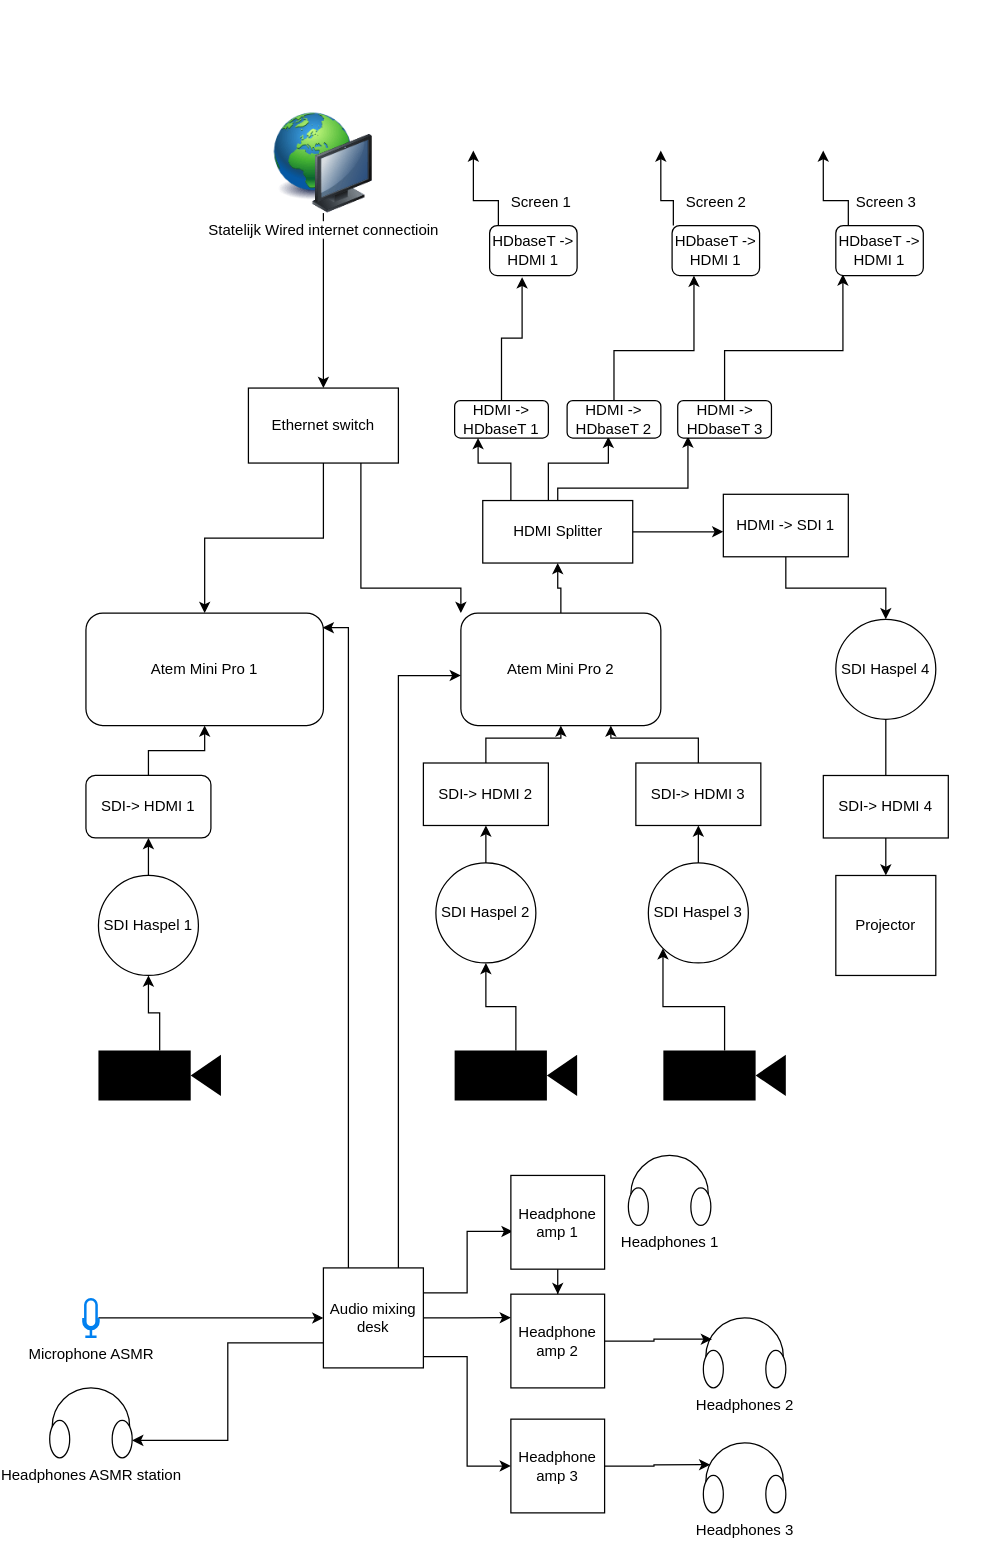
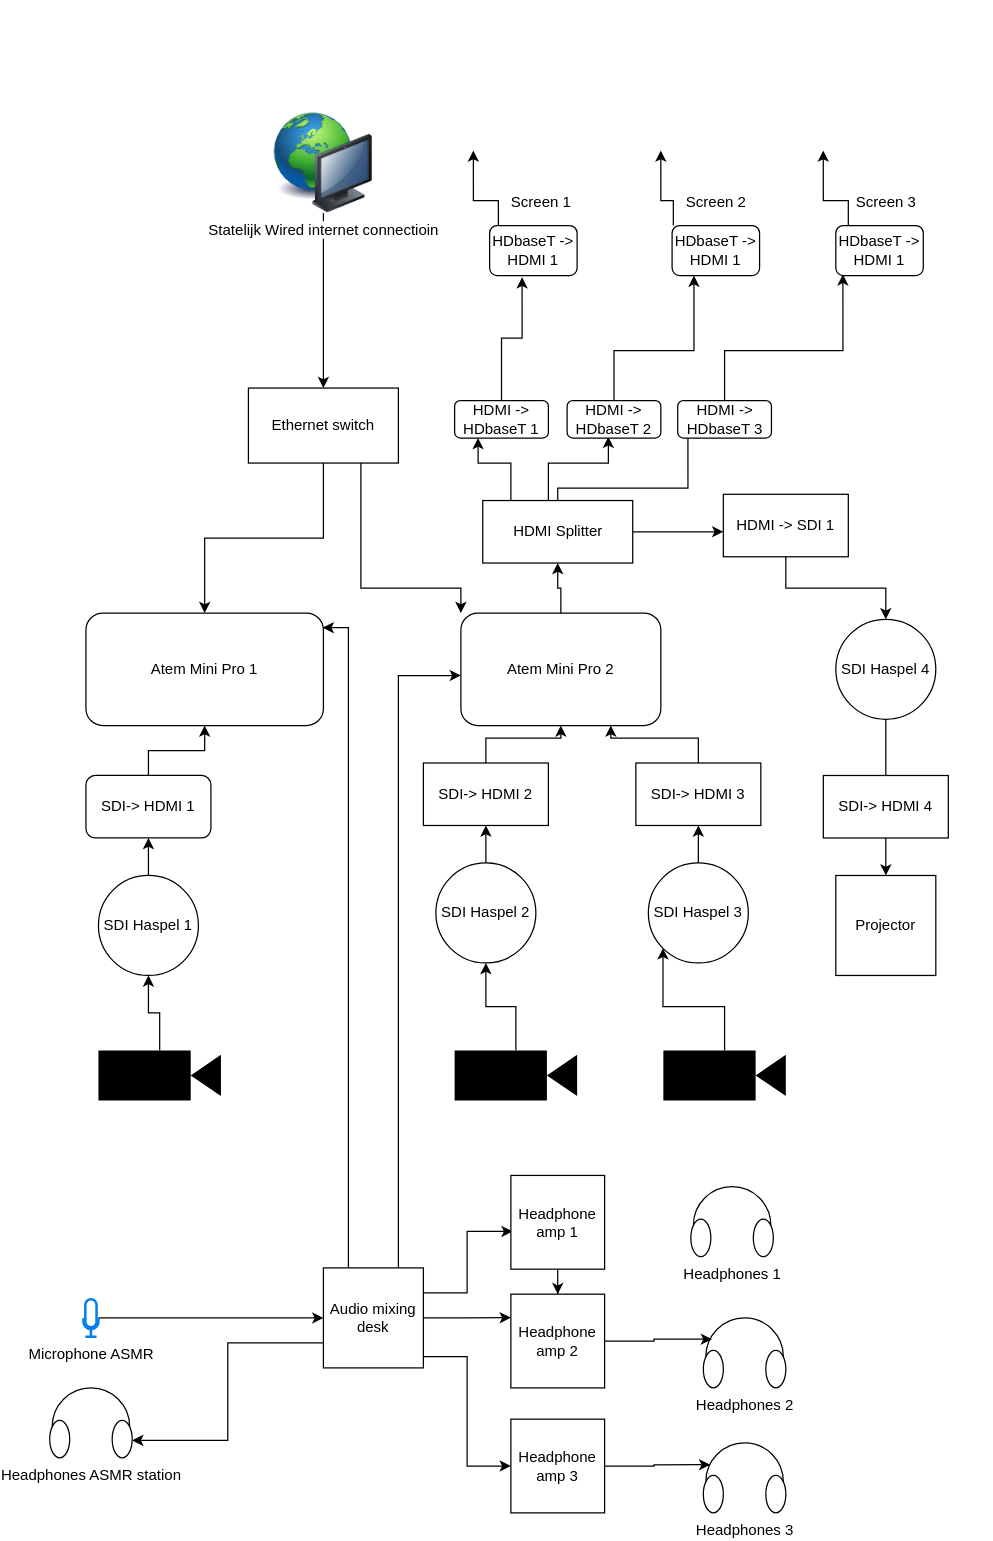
  <mxCell id="0" />
  <mxCell id="1" parent="0" />
  <mxCell id="2" value="Ethernet switch" style="rounded=0;whiteSpace=wrap;html=1;" parent="1" vertex="1"><mxGeometry x="179" y="310" width="120" height="60" as="geometry" /></mxCell>
  <mxCell id="3" style="edgeStyle=orthogonalEdgeStyle;rounded=0;orthogonalLoop=1;jettySize=auto;html=1;" parent="1" source="2" target="4" edge="1"><mxGeometry relative="1" as="geometry" /></mxCell>
  <mxCell id="4" value="Atem Mini Pro 1" style="rounded=1;whiteSpace=wrap;html=1;" parent="1" vertex="1"><mxGeometry x="49" y="490" width="190" height="90" as="geometry" /></mxCell>
  <mxCell id="5" style="edgeStyle=orthogonalEdgeStyle;rounded=0;orthogonalLoop=1;jettySize=auto;html=1;exitX=0.75;exitY=1;exitDx=0;exitDy=0;" parent="1" source="2" target="7" edge="1"><mxGeometry relative="1" as="geometry"><Array as="points"><mxPoint x="269" y="470" /><mxPoint x="349" y="470" /></Array></mxGeometry></mxCell>
  <mxCell id="6" style="edgeStyle=orthogonalEdgeStyle;rounded=0;orthogonalLoop=1;jettySize=auto;html=1;" parent="1" source="7" target="20" edge="1"><mxGeometry relative="1" as="geometry" /></mxCell>
  <mxCell id="7" value="Atem Mini Pro 2" style="rounded=1;whiteSpace=wrap;html=1;" parent="1" vertex="1"><mxGeometry x="349" y="490" width="160" height="90" as="geometry" /></mxCell>
  <mxCell id="8" style="edgeStyle=orthogonalEdgeStyle;rounded=0;orthogonalLoop=1;jettySize=auto;html=1;" parent="1" source="9" target="4" edge="1"><mxGeometry relative="1" as="geometry" /></mxCell>
  <mxCell id="9" value="SDI-&amp;gt; HDMI 1" style="whiteSpace=wrap;html=1;rounded=1;" parent="1" vertex="1"><mxGeometry x="49" y="620" width="100" height="50" as="geometry" /></mxCell>
  <mxCell id="10" style="edgeStyle=orthogonalEdgeStyle;rounded=0;orthogonalLoop=1;jettySize=auto;html=1;" parent="1" source="11" target="7" edge="1"><mxGeometry relative="1" as="geometry" /></mxCell>
  <mxCell id="11" value="SDI-&amp;gt; HDMI 2" style="rounded=0;whiteSpace=wrap;html=1;" parent="1" vertex="1"><mxGeometry x="319" y="610" width="100" height="50" as="geometry" /></mxCell>
  <mxCell id="12" style="edgeStyle=orthogonalEdgeStyle;rounded=0;orthogonalLoop=1;jettySize=auto;html=1;entryX=0.75;entryY=1;entryDx=0;entryDy=0;" parent="1" source="13" target="7" edge="1"><mxGeometry relative="1" as="geometry" /></mxCell>
  <mxCell id="13" value="SDI-&amp;gt; HDMI 3" style="rounded=0;whiteSpace=wrap;html=1;" parent="1" vertex="1"><mxGeometry x="489" y="610" width="100" height="50" as="geometry" /></mxCell>
  <mxCell id="14" style="edgeStyle=orthogonalEdgeStyle;rounded=0;orthogonalLoop=1;jettySize=auto;html=1;" parent="1" source="15" target="22" edge="1"><mxGeometry relative="1" as="geometry" /></mxCell>
  <mxCell id="15" value="HDMI -&amp;gt; SDI 1" style="rounded=0;whiteSpace=wrap;html=1;" parent="1" vertex="1"><mxGeometry x="559" y="395" width="100" height="50" as="geometry" /></mxCell>
  <mxCell id="16" style="edgeStyle=orthogonalEdgeStyle;rounded=0;orthogonalLoop=1;jettySize=auto;html=1;" parent="1" source="20" target="15" edge="1"><mxGeometry relative="1" as="geometry"><Array as="points"><mxPoint x="539" y="425" /><mxPoint x="539" y="425" /></Array></mxGeometry></mxCell>
  <mxCell id="17" style="edgeStyle=orthogonalEdgeStyle;rounded=0;orthogonalLoop=1;jettySize=auto;html=1;entryX=0.25;entryY=1;entryDx=0;entryDy=0;" parent="1" source="20" target="62" edge="1"><mxGeometry relative="1" as="geometry"><Array as="points"><mxPoint x="389" y="370" /><mxPoint x="363" y="370" /></Array></mxGeometry></mxCell>
  <mxCell id="18" style="edgeStyle=orthogonalEdgeStyle;rounded=0;orthogonalLoop=1;jettySize=auto;html=1;entryX=0.44;entryY=0.967;entryDx=0;entryDy=0;entryPerimeter=0;" parent="1" source="20" target="64" edge="1"><mxGeometry relative="1" as="geometry"><Array as="points"><mxPoint x="419" y="370" /><mxPoint x="467" y="370" /></Array></mxGeometry></mxCell>
- <mxCell id="19" style="edgeStyle=orthogonalEdgeStyle;rounded=0;orthogonalLoop=1;jettySize=auto;html=1;entryX=0.109;entryY=0.956;entryDx=0;entryDy=0;entryPerimeter=0;" parent="1" source="20" target="66" edge="1"><mxGeometry relative="1" as="geometry"><Array as="points"><mxPoint x="427" y="390" /><mxPoint x="531" y="390" /></Array></mxGeometry></mxCell>
+ <mxCell id="19" style="edgeStyle=orthogonalEdgeStyle;rounded=0;orthogonalLoop=1;jettySize=auto;html=1;entryX=0.109;entryY=0.956;entryDx=0;entryDy=0;entryPerimeter=0;endArrow=none;" parent="1" source="20" target="66" edge="1"><mxGeometry relative="1" as="geometry"><Array as="points"><mxPoint x="427" y="390" /><mxPoint x="531" y="390" /></Array></mxGeometry></mxCell>
  <mxCell id="20" value="HDMI Splitter" style="rounded=0;whiteSpace=wrap;html=1;" parent="1" vertex="1"><mxGeometry x="366.5" y="400" width="120" height="50" as="geometry" /></mxCell>
  <mxCell id="21" style="edgeStyle=orthogonalEdgeStyle;rounded=0;orthogonalLoop=1;jettySize=auto;html=1;endArrow=none;" parent="1" source="22" target="31" edge="1"><mxGeometry relative="1" as="geometry" /></mxCell>
  <mxCell id="22" value="SDI Haspel 4" style="ellipse;whiteSpace=wrap;html=1;aspect=fixed;" parent="1" vertex="1"><mxGeometry x="649" y="495" width="80" height="80" as="geometry" /></mxCell>
  <mxCell id="23" style="edgeStyle=orthogonalEdgeStyle;rounded=0;orthogonalLoop=1;jettySize=auto;html=1;" parent="1" source="24" target="11" edge="1"><mxGeometry relative="1" as="geometry" /></mxCell>
  <mxCell id="24" value="SDI Haspel 2" style="ellipse;whiteSpace=wrap;html=1;aspect=fixed;" parent="1" vertex="1"><mxGeometry x="329" y="690" width="80" height="80" as="geometry" /></mxCell>
  <mxCell id="25" style="edgeStyle=orthogonalEdgeStyle;rounded=0;orthogonalLoop=1;jettySize=auto;html=1;entryX=0.5;entryY=1;entryDx=0;entryDy=0;" parent="1" source="26" target="13" edge="1"><mxGeometry relative="1" as="geometry" /></mxCell>
  <mxCell id="26" value="SDI Haspel 3" style="ellipse;whiteSpace=wrap;html=1;aspect=fixed;" parent="1" vertex="1"><mxGeometry x="499" y="690" width="80" height="80" as="geometry" /></mxCell>
  <mxCell id="27" style="edgeStyle=orthogonalEdgeStyle;rounded=0;orthogonalLoop=1;jettySize=auto;html=1;" parent="1" source="28" target="9" edge="1"><mxGeometry relative="1" as="geometry" /></mxCell>
  <mxCell id="28" value="SDI Haspel 1" style="ellipse;whiteSpace=wrap;html=1;aspect=fixed;" parent="1" vertex="1"><mxGeometry x="59" y="700" width="80" height="80" as="geometry" /></mxCell>
  <mxCell id="29" value="Projector" style="whiteSpace=wrap;html=1;aspect=fixed;" parent="1" vertex="1"><mxGeometry x="649" y="700" width="80" height="80" as="geometry" /></mxCell>
  <mxCell id="30" style="edgeStyle=orthogonalEdgeStyle;rounded=0;orthogonalLoop=1;jettySize=auto;html=1;exitX=0.5;exitY=1;exitDx=0;exitDy=0;" parent="1" source="31" target="29" edge="1"><mxGeometry relative="1" as="geometry" /></mxCell>
  <mxCell id="31" value="SDI-&amp;gt; HDMI 4" style="rounded=0;whiteSpace=wrap;html=1;" parent="1" vertex="1"><mxGeometry x="639" y="620" width="100" height="50" as="geometry" /></mxCell>
  <mxCell id="32" style="edgeStyle=orthogonalEdgeStyle;rounded=0;orthogonalLoop=1;jettySize=auto;html=1;exitX=1;exitY=0.25;exitDx=0;exitDy=0;entryX=0.019;entryY=0.597;entryDx=0;entryDy=0;entryPerimeter=0;" parent="1" source="38" target="40" edge="1"><mxGeometry relative="1" as="geometry" /></mxCell>
  <mxCell id="33" style="edgeStyle=orthogonalEdgeStyle;rounded=0;orthogonalLoop=1;jettySize=auto;html=1;exitX=1;exitY=0.5;exitDx=0;exitDy=0;entryX=0;entryY=0.25;entryDx=0;entryDy=0;" parent="1" source="38" target="42" edge="1"><mxGeometry relative="1" as="geometry" /></mxCell>
  <mxCell id="34" style="edgeStyle=orthogonalEdgeStyle;rounded=0;orthogonalLoop=1;jettySize=auto;html=1;entryX=0;entryY=0.5;entryDx=0;entryDy=0;" parent="1" source="38" target="44" edge="1"><mxGeometry relative="1" as="geometry"><Array as="points"><mxPoint x="354" y="1085" /><mxPoint x="354" y="1173" /></Array></mxGeometry></mxCell>
  <mxCell id="35" style="edgeStyle=orthogonalEdgeStyle;rounded=0;orthogonalLoop=1;jettySize=auto;html=1;exitX=0.25;exitY=0;exitDx=0;exitDy=0;entryX=0.997;entryY=0.13;entryDx=0;entryDy=0;entryPerimeter=0;" parent="1" source="38" target="4" edge="1"><mxGeometry relative="1" as="geometry" /></mxCell>
  <mxCell id="36" style="edgeStyle=orthogonalEdgeStyle;rounded=0;orthogonalLoop=1;jettySize=auto;html=1;entryX=0;entryY=0.556;entryDx=0;entryDy=0;entryPerimeter=0;" parent="1" source="38" target="7" edge="1"><mxGeometry relative="1" as="geometry"><Array as="points"><mxPoint x="299" y="540" /></Array></mxGeometry></mxCell>
  <mxCell id="37" style="edgeStyle=orthogonalEdgeStyle;rounded=0;orthogonalLoop=1;jettySize=auto;html=1;exitX=0;exitY=0.75;exitDx=0;exitDy=0;entryX=1;entryY=0.75;entryDx=0;entryDy=0;entryPerimeter=0;" parent="1" source="38" target="73" edge="1"><mxGeometry relative="1" as="geometry" /></mxCell>
  <mxCell id="38" value="Audio mixing desk" style="whiteSpace=wrap;html=1;aspect=fixed;" parent="1" vertex="1"><mxGeometry x="239" y="1014" width="80" height="80" as="geometry" /></mxCell>
  <mxCell id="39" style="edgeStyle=orthogonalEdgeStyle;rounded=0;orthogonalLoop=1;jettySize=auto;html=1;" parent="1" source="40" target="42" edge="1"><mxGeometry relative="1" as="geometry" /></mxCell>
  <mxCell id="40" value="Headphone amp 1" style="whiteSpace=wrap;html=1;aspect=fixed;" parent="1" vertex="1"><mxGeometry x="389" y="940" width="75" height="75" as="geometry" /></mxCell>
  <mxCell id="41" style="edgeStyle=orthogonalEdgeStyle;rounded=0;orthogonalLoop=1;jettySize=auto;html=1;entryX=0.105;entryY=0.304;entryDx=0;entryDy=0;entryPerimeter=0;" parent="1" source="42" target="46" edge="1"><mxGeometry relative="1" as="geometry" /></mxCell>
  <mxCell id="42" value="Headphone amp 2" style="whiteSpace=wrap;html=1;aspect=fixed;" parent="1" vertex="1"><mxGeometry x="389" y="1035" width="75" height="75" as="geometry" /></mxCell>
  <mxCell id="43" style="edgeStyle=orthogonalEdgeStyle;rounded=0;orthogonalLoop=1;jettySize=auto;html=1;entryX=0.084;entryY=0.312;entryDx=0;entryDy=0;entryPerimeter=0;" parent="1" source="44" target="47" edge="1"><mxGeometry relative="1" as="geometry" /></mxCell>
  <mxCell id="44" value="Headphone amp 3" style="whiteSpace=wrap;html=1;aspect=fixed;" parent="1" vertex="1"><mxGeometry x="389" y="1135" width="75" height="75" as="geometry" /></mxCell>
- <mxCell id="45" value="Headphones 1" style="verticalLabelPosition=bottom;shadow=0;dashed=0;align=center;html=1;verticalAlign=top;shape=mxgraph.electrical.radio.headphones;pointerEvents=1;" parent="1" vertex="1"><mxGeometry x="483" y="924" width="66" height="56" as="geometry" /></mxCell>
+ <mxCell id="45" value="Headphones 1" style="verticalLabelPosition=bottom;shadow=0;dashed=0;align=center;html=1;verticalAlign=top;shape=mxgraph.electrical.radio.headphones;pointerEvents=1;" parent="1" vertex="1"><mxGeometry x="533" y="949" width="66" height="56" as="geometry" /></mxCell>
  <mxCell id="46" value="Headphones 2" style="verticalLabelPosition=bottom;shadow=0;dashed=0;align=center;html=1;verticalAlign=top;shape=mxgraph.electrical.radio.headphones;pointerEvents=1;" parent="1" vertex="1"><mxGeometry x="543" y="1054" width="66" height="56" as="geometry" /></mxCell>
  <mxCell id="47" value="Headphones 3" style="verticalLabelPosition=bottom;shadow=0;dashed=0;align=center;html=1;verticalAlign=top;shape=mxgraph.electrical.radio.headphones;pointerEvents=1;" parent="1" vertex="1"><mxGeometry x="543" y="1154" width="66" height="56" as="geometry" /></mxCell>
  <mxCell id="48" style="edgeStyle=orthogonalEdgeStyle;rounded=0;orthogonalLoop=1;jettySize=auto;html=1;entryX=0;entryY=0.5;entryDx=0;entryDy=0;" parent="1" source="49" target="38" edge="1"><mxGeometry relative="1" as="geometry" /></mxCell>
  <mxCell id="49" value="Microphone ASMR" style="html=1;verticalLabelPosition=bottom;align=center;labelBackgroundColor=#ffffff;verticalAlign=top;strokeWidth=2;strokeColor=#0080F0;shadow=0;dashed=0;shape=mxgraph.ios7.icons.microphone;" parent="1" vertex="1"><mxGeometry x="47" y="1039" width="12" height="30" as="geometry" /></mxCell>
  <mxCell id="50" style="edgeStyle=orthogonalEdgeStyle;rounded=0;orthogonalLoop=1;jettySize=auto;html=1;" parent="1" source="51" target="28" edge="1"><mxGeometry relative="1" as="geometry" /></mxCell>
  <mxCell id="51" value="" style="shape=mxgraph.signs.tech.video_camera;html=1;pointerEvents=1;fillColor=#000000;strokeColor=none;verticalLabelPosition=bottom;verticalAlign=top;align=center;" parent="1" vertex="1"><mxGeometry x="59" y="840" width="98" height="40" as="geometry" /></mxCell>
  <mxCell id="52" style="edgeStyle=orthogonalEdgeStyle;rounded=0;orthogonalLoop=1;jettySize=auto;html=1;" parent="1" source="53" target="24" edge="1"><mxGeometry relative="1" as="geometry" /></mxCell>
  <mxCell id="53" value="" style="shape=mxgraph.signs.tech.video_camera;html=1;pointerEvents=1;fillColor=#000000;strokeColor=none;verticalLabelPosition=bottom;verticalAlign=top;align=center;" parent="1" vertex="1"><mxGeometry x="344" y="840" width="98" height="40" as="geometry" /></mxCell>
  <mxCell id="54" style="edgeStyle=orthogonalEdgeStyle;rounded=0;orthogonalLoop=1;jettySize=auto;html=1;entryX=0;entryY=1;entryDx=0;entryDy=0;" parent="1" source="55" target="26" edge="1"><mxGeometry relative="1" as="geometry" /></mxCell>
  <mxCell id="55" value="" style="shape=mxgraph.signs.tech.video_camera;html=1;pointerEvents=1;fillColor=#000000;strokeColor=none;verticalLabelPosition=bottom;verticalAlign=top;align=center;" parent="1" vertex="1"><mxGeometry x="511" y="840" width="98" height="40" as="geometry" /></mxCell>
  <mxCell id="56" value="Screen 1" style="shape=image;html=1;verticalAlign=top;verticalLabelPosition=bottom;labelBackgroundColor=#ffffff;imageAspect=0;aspect=fixed;image=https://cdn2.iconfinder.com/data/icons/essential-web-2/50/tv-screen-smart-widescreen-watch-128.png" parent="1" vertex="1"><mxGeometry x="349" y="20" width="128" height="128" as="geometry" /></mxCell>
  <mxCell id="57" value="Screen 2" style="shape=image;html=1;verticalAlign=top;verticalLabelPosition=bottom;labelBackgroundColor=#ffffff;imageAspect=0;aspect=fixed;image=https://cdn2.iconfinder.com/data/icons/essential-web-2/50/tv-screen-smart-widescreen-watch-128.png" parent="1" vertex="1"><mxGeometry x="489" y="20" width="128" height="128" as="geometry" /></mxCell>
  <mxCell id="58" value="Screen 3&lt;br&gt;" style="shape=image;html=1;verticalAlign=top;verticalLabelPosition=bottom;labelBackgroundColor=#ffffff;imageAspect=0;aspect=fixed;image=https://cdn2.iconfinder.com/data/icons/essential-web-2/50/tv-screen-smart-widescreen-watch-128.png" parent="1" vertex="1"><mxGeometry x="625" y="20" width="128" height="128" as="geometry" /></mxCell>
  <mxCell id="59" style="edgeStyle=orthogonalEdgeStyle;rounded=0;orthogonalLoop=1;jettySize=auto;html=1;" parent="1" source="60" target="2" edge="1"><mxGeometry relative="1" as="geometry" /></mxCell>
  <mxCell id="60" value="Statelijk Wired internet connectioin&lt;br&gt;" style="image;html=1;image=img/lib/clip_art/computers/Network_128x128.png" parent="1" vertex="1"><mxGeometry x="199" y="90" width="80" height="80" as="geometry" /></mxCell>
  <mxCell id="61" style="edgeStyle=orthogonalEdgeStyle;rounded=0;orthogonalLoop=1;jettySize=auto;html=1;entryX=0.371;entryY=1.033;entryDx=0;entryDy=0;entryPerimeter=0;" parent="1" source="62" target="68" edge="1"><mxGeometry relative="1" as="geometry" /></mxCell>
  <mxCell id="62" value="HDMI -&amp;gt; HDbaseT 1" style="rounded=1;whiteSpace=wrap;html=1;" parent="1" vertex="1"><mxGeometry x="344" y="320" width="75" height="30" as="geometry" /></mxCell>
  <mxCell id="63" style="edgeStyle=orthogonalEdgeStyle;rounded=0;orthogonalLoop=1;jettySize=auto;html=1;entryX=0.25;entryY=1;entryDx=0;entryDy=0;" parent="1" source="64" target="70" edge="1"><mxGeometry relative="1" as="geometry"><Array as="points"><mxPoint x="472" y="280" /><mxPoint x="536" y="280" /></Array></mxGeometry></mxCell>
  <mxCell id="64" value="HDMI -&amp;gt; HDbaseT 2" style="rounded=1;whiteSpace=wrap;html=1;" parent="1" vertex="1"><mxGeometry x="434" y="320" width="75" height="30" as="geometry" /></mxCell>
  <mxCell id="65" style="edgeStyle=orthogonalEdgeStyle;rounded=0;orthogonalLoop=1;jettySize=auto;html=1;entryX=0.081;entryY=0.975;entryDx=0;entryDy=0;entryPerimeter=0;" parent="1" source="66" target="72" edge="1"><mxGeometry relative="1" as="geometry"><Array as="points"><mxPoint x="560" y="280" /><mxPoint x="655" y="280" /></Array></mxGeometry></mxCell>
  <mxCell id="66" value="HDMI -&amp;gt; HDbaseT 3" style="rounded=1;whiteSpace=wrap;html=1;" parent="1" vertex="1"><mxGeometry x="522.5" y="320" width="75" height="30" as="geometry" /></mxCell>
  <mxCell id="67" style="edgeStyle=orthogonalEdgeStyle;rounded=0;orthogonalLoop=1;jettySize=auto;html=1;entryX=0.078;entryY=0.781;entryDx=0;entryDy=0;entryPerimeter=0;" parent="1" source="68" target="56" edge="1"><mxGeometry relative="1" as="geometry"><Array as="points"><mxPoint x="379" y="160" /><mxPoint x="359" y="160" /></Array></mxGeometry></mxCell>
  <mxCell id="68" value="&lt;span&gt;HDbaseT -&amp;gt; HDMI 1&lt;/span&gt;" style="rounded=1;whiteSpace=wrap;html=1;" parent="1" vertex="1"><mxGeometry x="372" y="180" width="70" height="40" as="geometry" /></mxCell>
  <mxCell id="69" style="edgeStyle=orthogonalEdgeStyle;rounded=0;orthogonalLoop=1;jettySize=auto;html=1;entryX=0.156;entryY=0.781;entryDx=0;entryDy=0;entryPerimeter=0;" parent="1" source="70" target="57" edge="1"><mxGeometry relative="1" as="geometry"><Array as="points"><mxPoint x="519" y="160" /><mxPoint x="509" y="160" /></Array></mxGeometry></mxCell>
  <mxCell id="70" value="&lt;span&gt;HDbaseT -&amp;gt; HDMI 1&lt;/span&gt;" style="rounded=1;whiteSpace=wrap;html=1;" parent="1" vertex="1"><mxGeometry x="518" y="180" width="70" height="40" as="geometry" /></mxCell>
  <mxCell id="71" style="edgeStyle=orthogonalEdgeStyle;rounded=0;orthogonalLoop=1;jettySize=auto;html=1;entryX=0.109;entryY=0.781;entryDx=0;entryDy=0;entryPerimeter=0;" parent="1" source="72" target="58" edge="1"><mxGeometry relative="1" as="geometry"><Array as="points"><mxPoint x="659" y="160" /><mxPoint x="639" y="160" /></Array></mxGeometry></mxCell>
  <mxCell id="72" value="&lt;span&gt;HDbaseT -&amp;gt; HDMI 1&lt;/span&gt;" style="rounded=1;whiteSpace=wrap;html=1;" parent="1" vertex="1"><mxGeometry x="649" y="180" width="70" height="40" as="geometry" /></mxCell>
  <mxCell id="73" value="Headphones ASMR station" style="verticalLabelPosition=bottom;shadow=0;dashed=0;align=center;html=1;verticalAlign=top;shape=mxgraph.electrical.radio.headphones;pointerEvents=1;" parent="1" vertex="1"><mxGeometry x="20" y="1110" width="66" height="56" as="geometry" /></mxCell>
